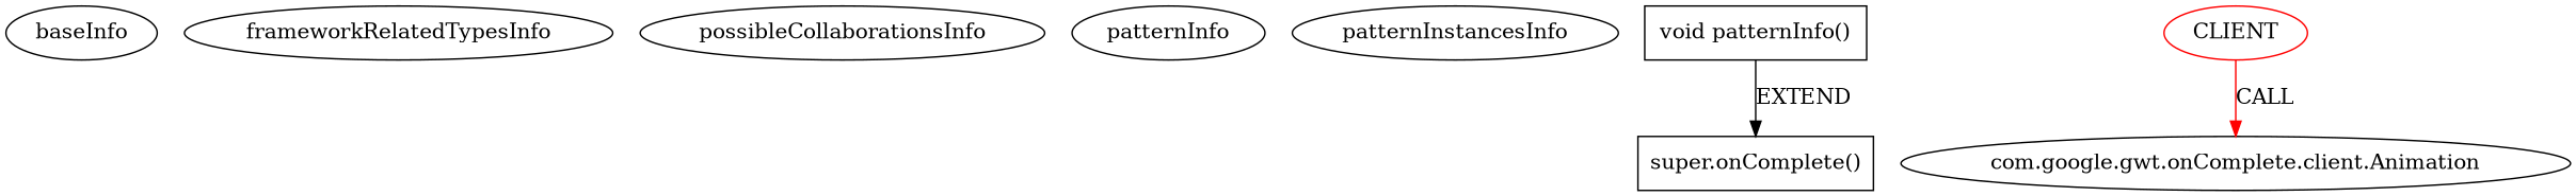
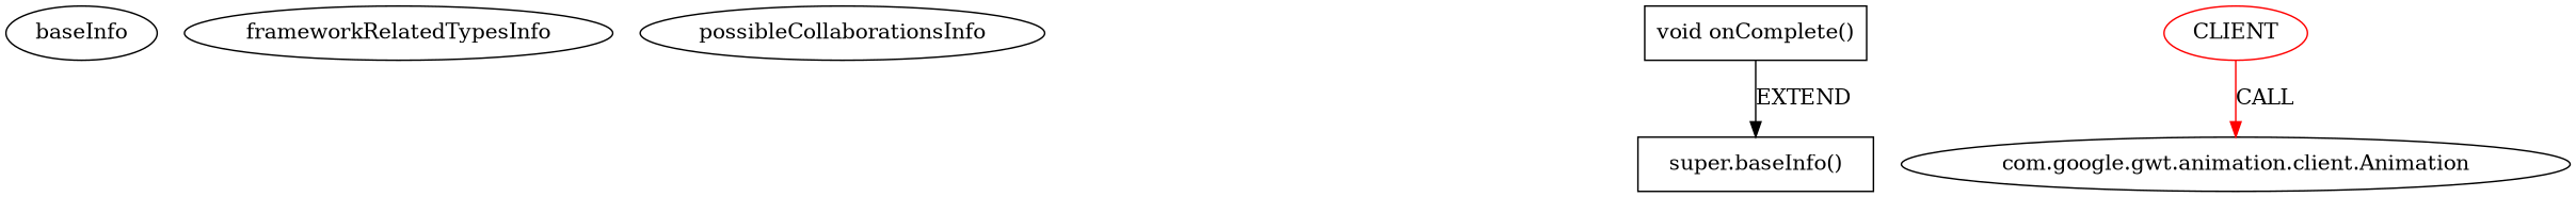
  digraph {
    baseInfo [category=pattern graphId=1247 isAnonymous=false possibleRelation=false]
    frameworkRelatedTypesInfo [0="com.google.gwt.animation.client.Animation"]
    possibleCollaborationsInfo
-   patternInfo [frequency=2.0 patternRootClient=0]
-   patternInstancesInfo [0="vlapan-PhotoBank~/vlapan-PhotoBank/PhotoBank-master/src/com/vlapan/gwt/photobank/client/animation/Opacity.java~Opacity~4589" 1="luxferrari-AlgebrApp~/luxferrari-AlgebrApp/AlgebrApp-master/AlgebrApp/src/org/luxferrari/algebrapp/client/DragMoveAnimation.java~DragMoveAnimation~3659"]
-   n6 [isFrameworkType=false label="void patternInfo()" shape=box vertexType=OVERRIDING_METHOD_DECLARATION]
-   n7 [isFrameworkType=false label="super.onComplete()" shape=box vertexType=SUPER_CALL]
+   n6 [isFrameworkType=false label="void onComplete()" shape=box vertexType=OVERRIDING_METHOD_DECLARATION]
+   n7 [isFrameworkType=false label="super.baseInfo()" shape=box vertexType=SUPER_CALL]
    n8 [color=red isFrameworkType=false label=CLIENT vertexType=ROOT_CLIENT_CLASS_DECLARATION]
-   n9 [isFrameworkType=false label="com.google.gwt.onComplete.client.Animation" vertexType=FRAMEWORK_CLASS_TYPE]
+   n9 [isFrameworkType=false label="com.google.gwt.animation.client.Animation" vertexType=FRAMEWORK_CLASS_TYPE]
    n6 -> n7 [label=EXTEND]
    n8 -> n9 [color=red label=CALL]
  }
